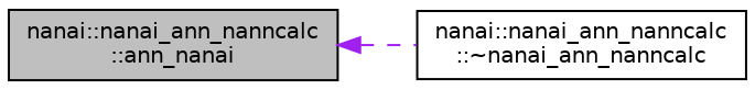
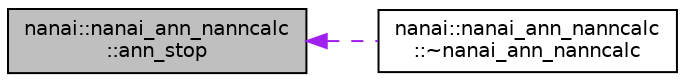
  digraph {
    rankdir=LR
    node [color=black fontname=Helvetica fontsize=10 shape=record style=filled]
-   n1 [fillcolor=grey75 fontcolor=black height=0.2 label="nanai::nanai_ann_nanncalc\l::ann_nanai" width=0.4]
+   n1 [fillcolor=grey75 fontcolor=black height=0.2 label="nanai::nanai_ann_nanncalc\l::ann_stop" width=0.4]
    n2 [fillcolor=white height=0.2 label="nanai::nanai_ann_nanncalc\l::~nanai_ann_nanncalc" width=0.4]
    n1 -> n2 [color=purple dir=back fontname=Helvetica fontsize=10 labelfontname=Helvetica labelfontsize=10 style=dashed]
  }
